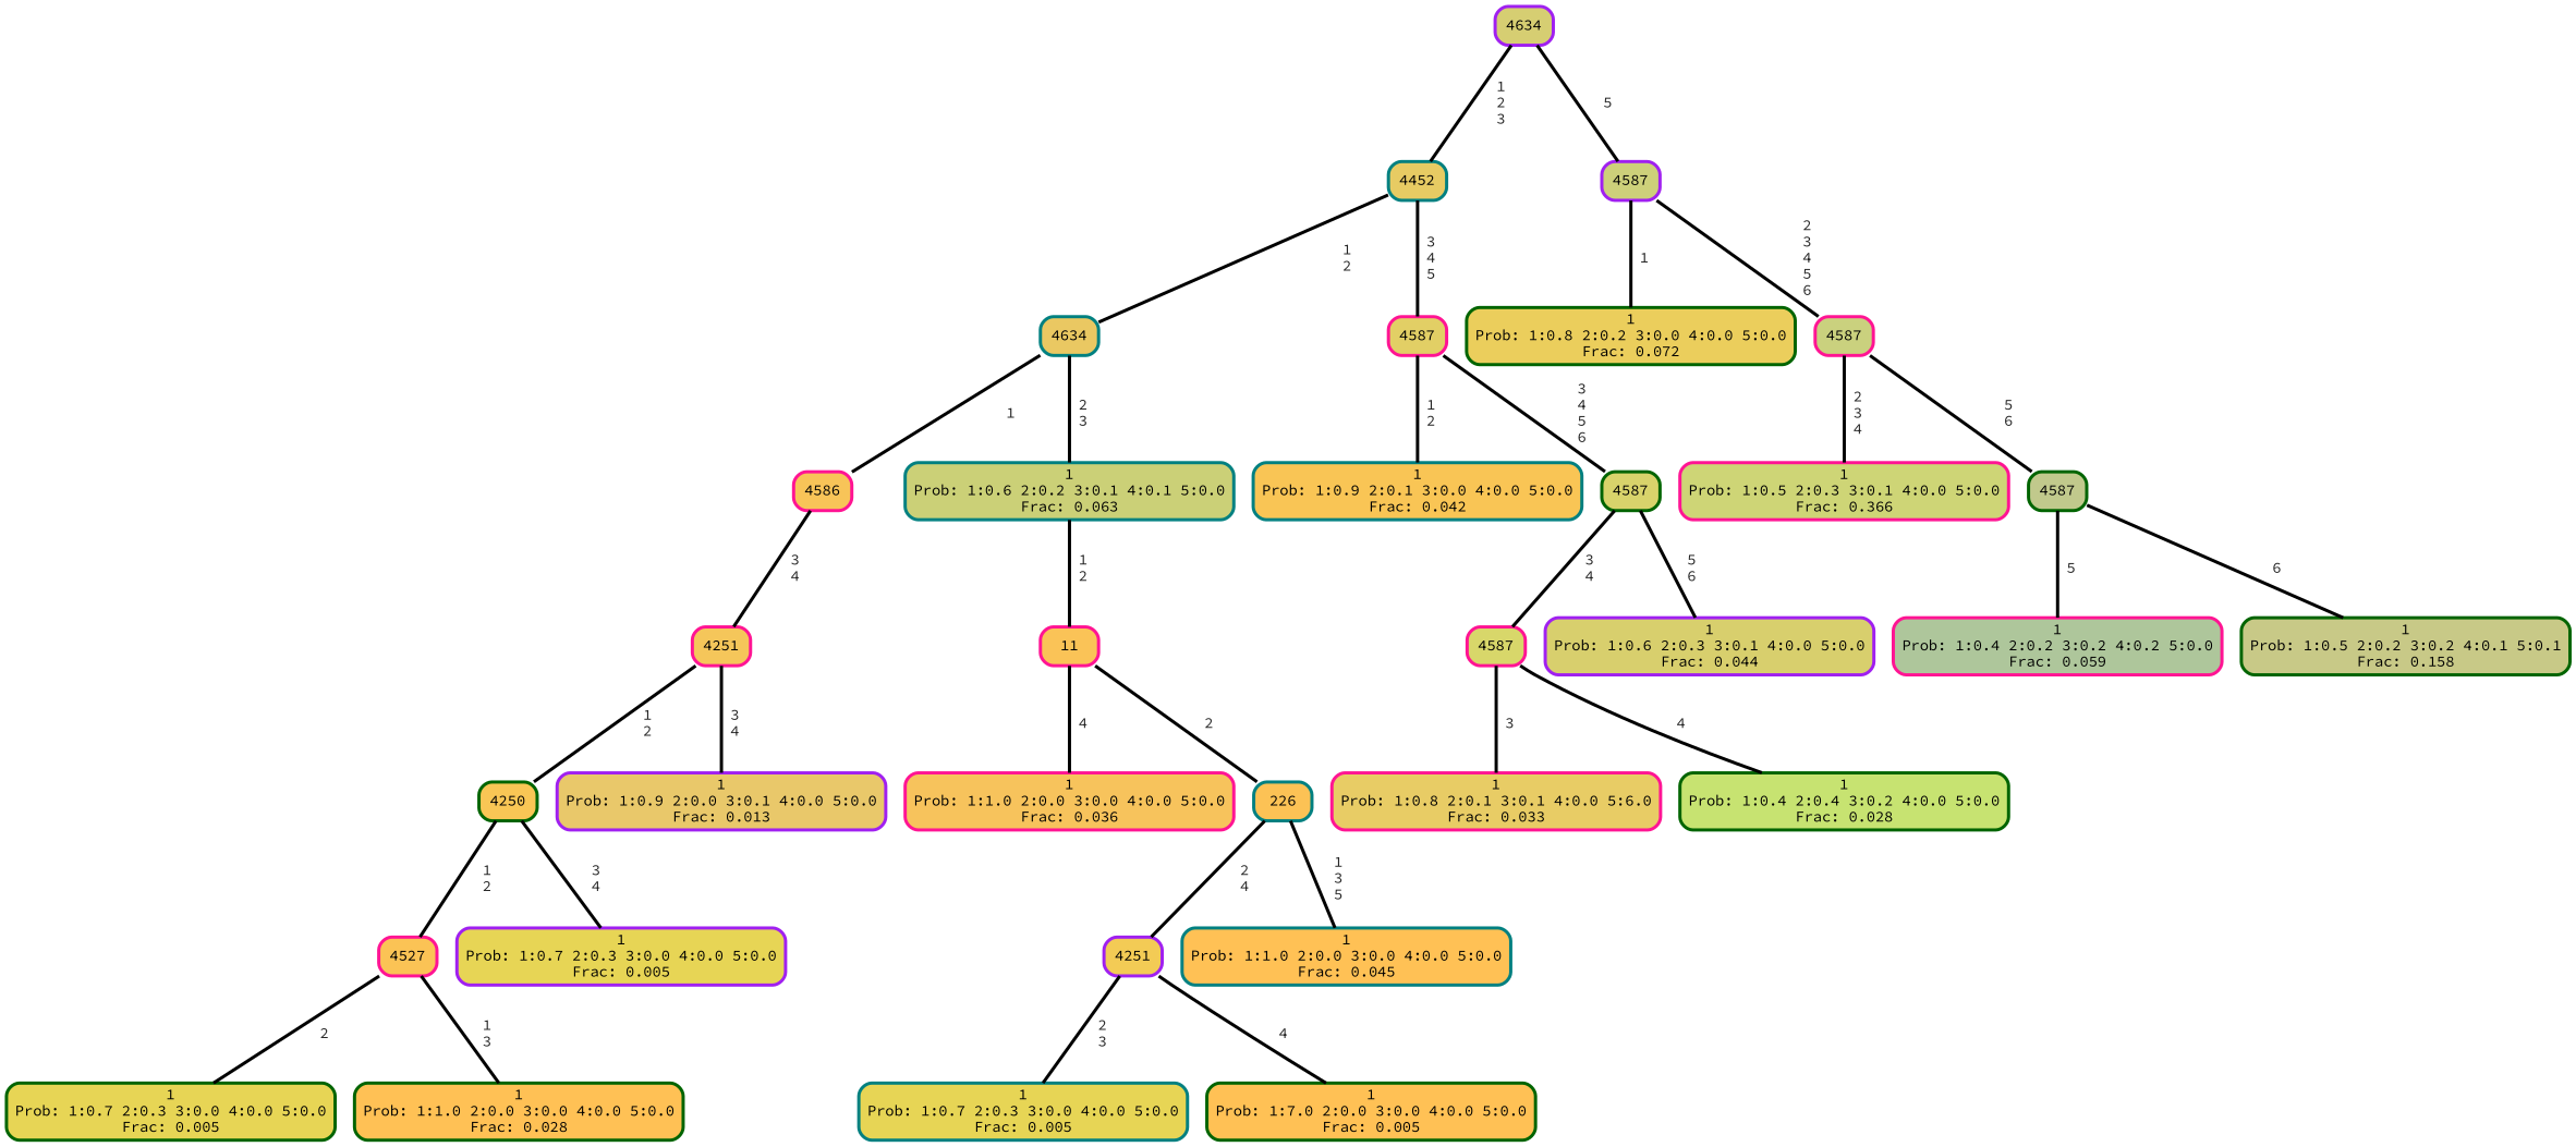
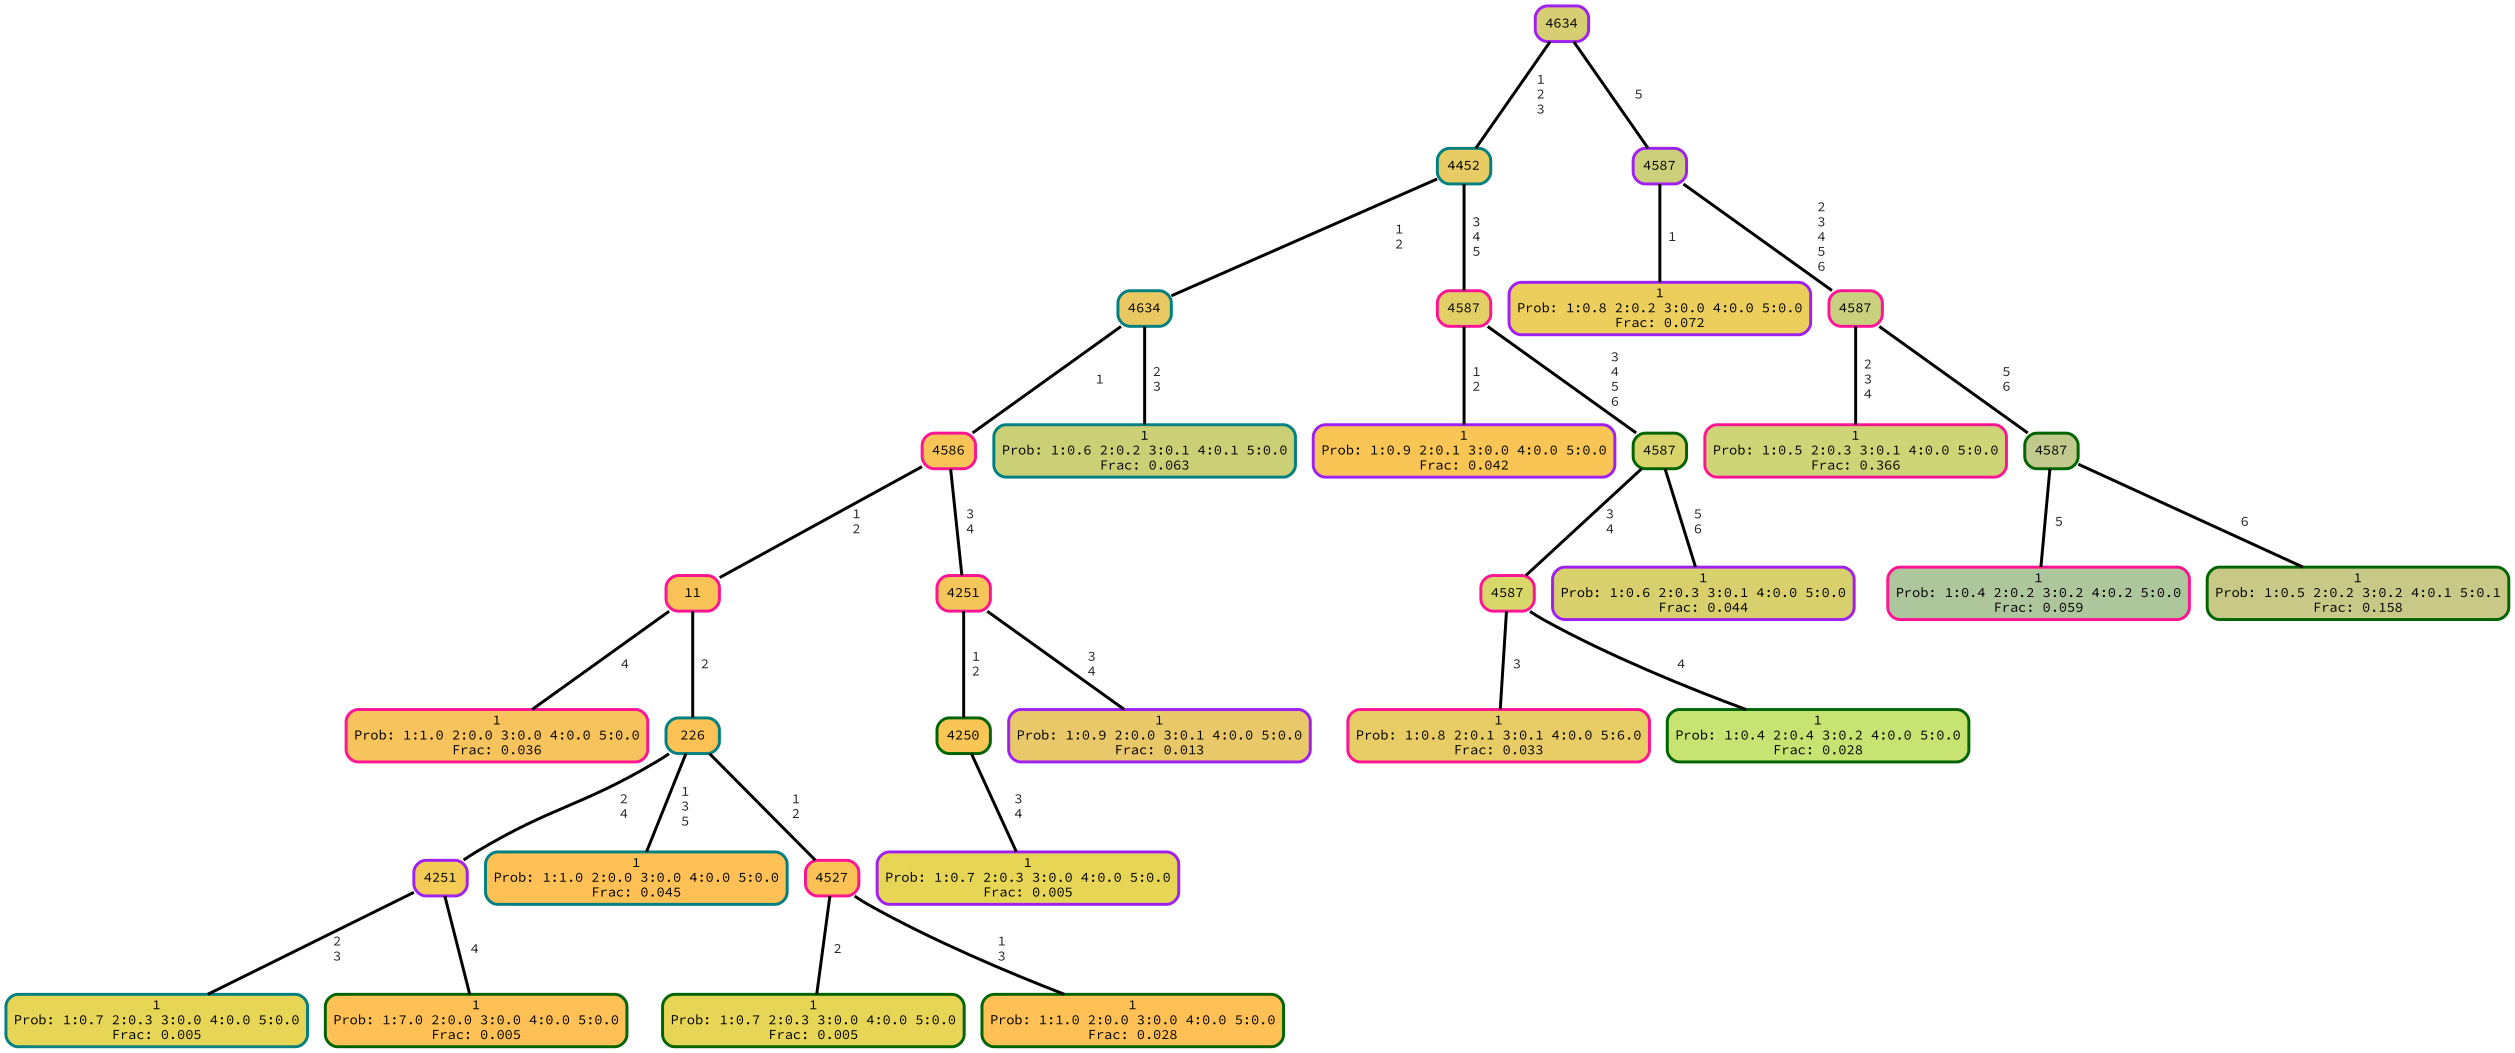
  graph {
    fontname="Source Code Pro"
    ranksep="0 equally"
    splines=straight
    node [color=deeppink fillcolor="#ffc155" fontcolor=black fontname="Source Code Pro" penwidth=3 shape=box style="filled, rounded"]
    edge [color=black fontcolor=grey14 fontname="Source Code Pro" fontweight=bold penwidth=3]
    n1 [fillcolor="#f7c35c" label="1\nProb: 1:1.0 2:0.0 3:0.0 4:0.0 5:0.0\nFrac: 0.036"]
    n2 [fillcolor="#fac357" label=11]
    n3 [color=teal fillcolor="#fcc255" label=226]
    n4 [color=purple fillcolor="#f3cb55" label=4251]
    n5 [color=teal label="1\nProb: 1:1.0 2:0.0 3:0.0 4:0.0 5:0.0\nFrac: 0.045"]
    n6 [color=teal fillcolor="#e7d555" label="1\nProb: 1:0.7 2:0.3 3:0.0 4:0.0 5:0.0\nFrac: 0.005"]
    n7 [color=darkgreen label="1\nProb: 1:7.0 2:0.0 3:0.0 4:0.0 5:0.0\nFrac: 0.005"]
    n8 [fillcolor="#f8c458" label=4586]
    n9 [fillcolor="#f5c65a" label=4251]
    n10 [color=darkgreen fillcolor="#f9c655" label=4250]
    n11 [color=purple fillcolor="#e9c86a" label="1\nProb: 1:0.9 2:0.0 3:0.1 4:0.0 5:0.0\nFrac: 0.013"]
    n12 [color=darkgreen fillcolor="#e7d555" label="1\nProb: 1:0.7 2:0.3 3:0.0 4:0.0 5:0.0\nFrac: 0.005"]
    n13 [fillcolor="#fbc355" label=4527]
    n14 [color=darkgreen label="1\nProb: 1:1.0 2:0.0 3:0.0 4:0.0 5:0.0\nFrac: 0.028"]
    n15 [color=purple fillcolor="#e7d555" label="1\nProb: 1:0.7 2:0.3 3:0.0 4:0.0 5:0.0\nFrac: 0.005"]
    n16 [color=teal fillcolor="#eac862" label=4634]
    n17 [color=teal fillcolor="#cbd077" label="1\nProb: 1:0.6 2:0.2 3:0.1 4:0.1 5:0.0\nFrac: 0.063"]
    n18 [color=teal fillcolor="#e7cb63" label=4452]
    n19 [fillcolor="#e2cf65" label=4587]
-   n20 [color=teal fillcolor="#f9c555" label="1\nProb: 1:0.9 2:0.1 3:0.0 4:0.0 5:0.0\nFrac: 0.042"]
+   n20 [color=purple fillcolor="#f9c555" label="1\nProb: 1:0.9 2:0.1 3:0.0 4:0.0 5:0.0\nFrac: 0.042"]
    n21 [color=darkgreen fillcolor="#d8d36b" label=4587]
    n22 [fillcolor="#d8d76a" label=4587]
    n23 [color=purple fillcolor="#d8cf6d" label="1\nProb: 1:0.6 2:0.3 3:0.1 4:0.0 5:0.0\nFrac: 0.044"]
    n24 [fillcolor="#e8cc65" label="1\nProb: 1:0.8 2:0.1 3:0.1 4:0.0 5:6.0\nFrac: 0.033"]
    n25 [color=darkgreen fillcolor="#c7e371" label="1\nProb: 1:0.4 2:0.4 3:0.2 4:0.0 5:0.0\nFrac: 0.028"]
    n26 [color=purple fillcolor="#d6ce72" label=4634]
    n27 [color=purple fillcolor="#cdd07a" label=4587]
-   n28 [color=darkgreen fillcolor="#ebce5c" label="1\nProb: 1:0.8 2:0.2 3:0.0 4:0.0 5:0.0\nFrac: 0.072"]
+   n28 [color=purple fillcolor="#ebce5c" label="1\nProb: 1:0.8 2:0.2 3:0.0 4:0.0 5:0.0\nFrac: 0.072"]
    n29 [fillcolor="#cad17e" label=4587]
    n30 [fillcolor="#ced576" label="1\nProb: 1:0.5 2:0.3 3:0.1 4:0.0 5:0.0\nFrac: 0.366"]
    n31 [color=darkgreen fillcolor="#c1c98c" label=4587]
    n32 [fillcolor="#aec69b" label="1\nProb: 1:0.4 2:0.2 3:0.2 4:0.2 5:0.0\nFrac: 0.059"]
    n33 [color=darkgreen fillcolor="#c8c987" label="1\nProb: 1:0.5 2:0.2 3:0.2 4:0.1 5:0.1\nFrac: 0.158"]
    subgraph sub_1 {
      rank=same
    }
    n2 -- n1 [label=" 4"]
    n2 -- n3 [label=" 2"]
    n3 -- n4 [label=" 2\n 4"]
    n3 -- n5 [label=" 1\n 3\n 5"]
    n4 -- n6 [label=" 2\n 3"]
    n4 -- n7 [label=" 4"]
-   n17 -- n2 [label=" 1\n 2"]
+   n8 -- n2 [label=" 1\n 2"]
    n8 -- n9 [label=" 3\n 4"]
    n9 -- n10 [label=" 1\n 2"]
    n9 -- n11 [label=" 3\n 4"]
-   n10 -- n13 [label=" 1\n 2"]
+   n3 -- n13 [label=" 1\n 2"]
    n10 -- n15 [label=" 3\n 4"]
    n13 -- n12 [label=" 2"]
    n13 -- n14 [label=" 1\n 3"]
    n16 -- n8 [label=" 1"]
    n16 -- n17 [label=" 2\n 3"]
    n18 -- n16 [label=" 1\n 2"]
    n18 -- n19 [label=" 3\n 4\n 5"]
    n19 -- n20 [label=" 1\n 2"]
    n19 -- n21 [label=" 3\n 4\n 5\n 6"]
    n21 -- n22 [label=" 3\n 4"]
    n21 -- n23 [label=" 5\n 6"]
    n22 -- n24 [label=" 3"]
    n22 -- n25 [label=" 4"]
    n26 -- n18 [label=" 1\n 2\n 3"]
    n26 -- n27 [label=" 5"]
    n27 -- n28 [label=" 1"]
    n27 -- n29 [label=" 2\n 3\n 4\n 5\n 6"]
    n29 -- n30 [label=" 2\n 3\n 4"]
    n29 -- n31 [label=" 5\n 6"]
    n31 -- n32 [label=" 5"]
    n31 -- n33 [label=" 6"]
  }
